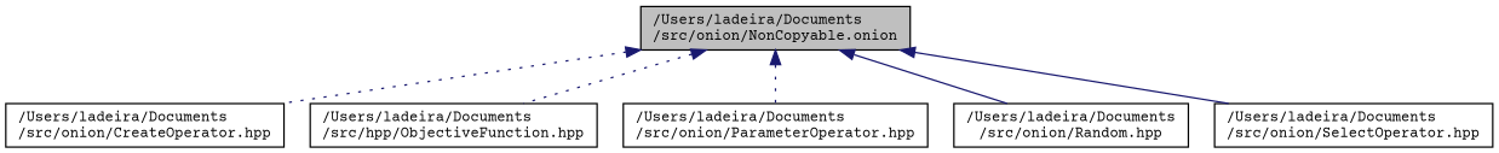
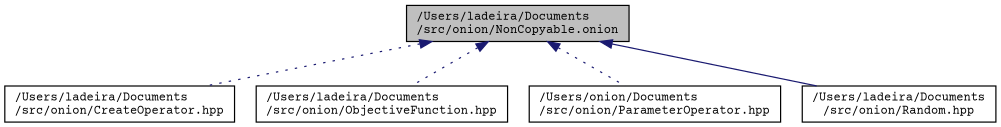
  digraph {
    fontname="Courier Prime"
    node [color=black fillcolor=white fontname="Courier Prime" fontsize=10 shape=record style=filled]
    edge [color=midnightblue dir=back fontname="Courier Prime" fontsize=10 labelfontname=Helvetica labelfontsize=10 style=dotted]
    n1 [fillcolor=grey75 fontcolor=black height=0.2 label="/Users/ladeira/Documents\l/src/onion/NonCopyable.onion" width=0.4]
    n2 [height=0.2 label="/Users/ladeira/Documents\l/src/onion/CreateOperator.hpp" width=0.4]
-   n3 [height=0.2 label="/Users/ladeira/Documents\l/src/hpp/ObjectiveFunction.hpp" width=0.4]
-   n4 [height=0.2 label="/Users/ladeira/Documents\l/src/onion/ParameterOperator.hpp" width=0.4]
+   n3 [height=0.2 label="/Users/ladeira/Documents\l/src/onion/ObjectiveFunction.hpp" width=0.4]
+   n4 [height=0.2 label="/Users/onion/Documents\l/src/onion/ParameterOperator.hpp" width=0.4]
    n5 [height=0.2 label="/Users/ladeira/Documents\l/src/onion/Random.hpp" width=0.4]
-   n6 [height=0.2 label="/Users/ladeira/Documents\l/src/onion/SelectOperator.hpp" width=0.4]
    n1 -> n2
    n1 -> n3
    n1 -> n4
    n1 -> n5 [style=solid]
-   n1 -> n6 [style=solid]
  }
